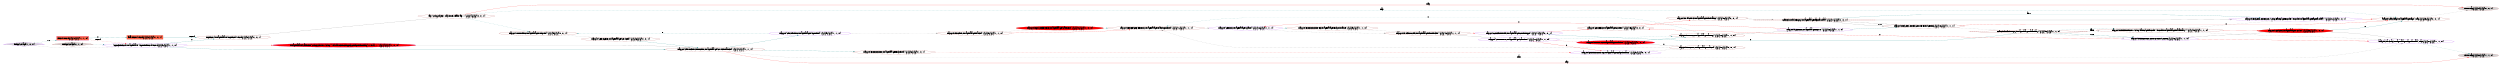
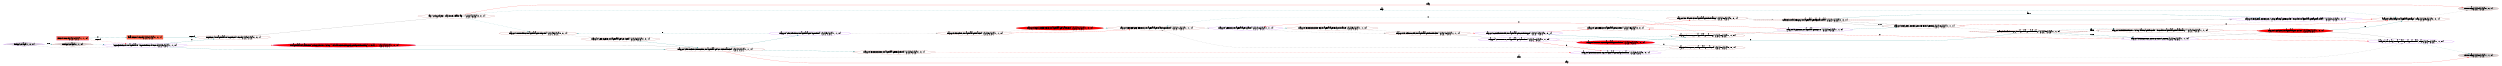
  digraph {
    rankdir=LR
    node [color=brown fillcolor=white shape=ellipse style=filled]
    edge [color=gray40 style=solid]
    n1 [color=purple label="map.put(CONTENT_TYPE,storageData.getContentType())@@@14@@@['0', '0', '1']"]
    n2 [label="map.put(CONTENT,storageData.getContent())@@@15@@@['0', '0', '1']"]
    n3 [label="map.put(TIMESTAMP,storageData.getTimestamp())@@@16@@@['0', '0', '1']"]
    n4 [color=purple label="map.put(TAGS_RAW_DATA,new String(Base64.getEncoder().encode(storageData.getTagsRawData())))@@@21@@@['0', '0', '1']"]
    n5 [label="analysisSearchTag(storageData.getTags(),map)@@@23@@@['0', '0', '1']"]
    n6 [fillcolor=lightgray label="return map@@@24@@@['0', '0', '1']"]
    n7 [label="map.put(LATENCY,storageData.getLatency())@@@12@@@['1', '1', '0']"]
    n8 [label="map.put(TRACE_SEGMENT_ID,storageData.getTraceSegmentId())@@@11@@@['1', '1', '1']"]
    n9 [color=purple label="map.put(IS_ERROR,storageData.getIsError())@@@13@@@['1', '1', '0']"]
    n10 [color=purple label="map.put(SPAN_ID,storageData.getSpanId())@@@12@@@['1', '1', '1']"]
    n11 [label="map.put(TAGS_RAW_DATA,Const.EMPTY_STRING)@@@18@@@['1', '1', '1']"]
    n12 [color=purple label="map.put(DATA_BINARY,Const.EMPTY_STRING)@@@16@@@['1', '1', '0']"]
    n13 [color=purple label="analysisSearchTag(storageData.getTagsRawData(),map)@@@21@@@['1', '1', '0']"]
    n14 [fillcolor=red label="map.put(VERSION,storageData.getVersion())@@@26@@@['1', '0', '0']"]
    n15 [fillcolor=lightgray label="return map@@@22@@@['1', '1', '0']"]
    n16 [color=purple label="map.put(ENDPOINT_NAME,storageData.getEndpointName())@@@9@@@['0', '0', '1']"]
    n17 [label="map.put(TRACE_ID,storageData.getTraceId())@@@10@@@['0', '0', '1']"]
    n18 [color=purple fillcolor=lightgray label="entity2Storage['1', '0', '0']" shape=diamond]
    n19 [color=purple label="SegmentRecord storageData = (SegmentRecord)record@@@3@@@['1', '1', '0']"]
    n20 [color=purple fillcolor=tomato label="Record record@@@2@@@['1', '1', '0']" shape=box]
    n21 [label="LogRecord storageData = (LogRecord)record@@@3@@@['0', '0', '1']"]
    n22 [label="map.put(SERVICE_INSTANCE_ID,storageData.getServiceInstanceId())@@@7@@@['1', '1', '1']"]
    n23 [color=purple fillcolor=red label="storageData.setStatement(Strings.join(new String((((edu.fdu.CPPDG.tinypdg.pe.ExpressionInfo@117e04d,\" - \"))@@@4@@@['1', '0', '0']"]
    n24 [fillcolor=tomato label="final Record record@@@2@@@['0', '0', '1']" shape=box]
    n25 [label="CollectionUtils.isEmpty(storageData.getDataBinary())@@@15@@@['1', '1', '0']" shape=diamond]
    n26 [label="map.put(DATA_BINARY,new String(Base64.getEncoder().encode(storageData.getDataBinary())))@@@19@@@['1', '1', '0']"]
    n27 [color=purple label="map.put(SEGMENT_ID,storageData.getSegmentId())@@@5@@@['1', '1', '0']"]
    n28 [label="map.put(TRACE_ID,storageData.getTraceId())@@@6@@@['1', '1', '0']"]
    n29 [label="map.put(UNIQUE_ID,storageData.getUniqueId())@@@5@@@['0', '0', '1']"]
    n30 [fillcolor=red label="map.put(TopN.STATEMENT,storageData.getStatement())@@@10@@@['1', '0', '0']"]
    n31 [label="map.put(SERVICE_ID,storageData.getServiceId())@@@6@@@['0', '0', '1']"]
    n32 [label="Map<String,Object> map = new HashMap<>()@@@4@@@['0', '0', '1']"]
    n33 [label="map.put(ENDPOINT_NAME,storageData.getEndpointName())@@@9@@@['1', '1', '0']"]
    n34 [label="map.put(TIME_BUCKET,storageData.getTimeBucket())@@@13@@@['1', '1', '1']"]
    n35 [color=purple label="map.put(START_TIME,storageData.getStartTime())@@@11@@@['1', '1', '0']"]
    n36 [label="map.put(ENDPOINT_ID,storageData.getEndpointId())@@@8@@@['0', '0', '1']"]
    n37 [color=purple fillcolor=red label="map.put(END_TIME,storageData.getEndTime())@@@16@@@['1', '0', '0']"]
    n38 [label="CollectionUtils.isEmpty(storageData.getTagsRawData())@@@17@@@['0', '0', '1']" shape=diamond]
    n39 [fillcolor=lightgray label="entity2Storage['0', '1', '0']" shape=diamond]
    n1 -> n2 [color=red]
    n2 -> n3 [color=red]
    n3 -> n38
    n4 -> n5 [color=red]
    n5 -> n6 [style=dashed]
    n7 -> n8 [color=teal label=0 style=dashed]
    n7 -> n9
    n8 -> n10 [style=dashed]
    n9 -> n10 [color=red label=0]
    n9 -> n11 [color=teal]
    n10 -> n33 [color=teal style=dashed]
    n10 -> n34 [style=dashed]
    n11 -> n5 [color=red]
    n11 -> n25 [style=dashed]
    n12 -> n2 [color=red label=0]
    n12 -> n13 [color=red]
    n12 -> n14
    n13 -> n15 [color=teal style=dashed]
    n14 -> n5 [color=teal label=0]
    n14 -> n13
    n16 -> n17 [style=dashed]
    n17 -> n8 [style=dashed]
    n18 -> n19 [style=dashed]
-   n18 -> n20 [color=teal label=true style=dashed]
+   n18 -> n39 [color=teal label=true style=dashed]
    n19 -> n21 [color=teal label=0]
    n19 -> n22 [color=teal]
    n19 -> n23 [color=red]
    n20 -> n19 [color=red label=record style=dashed]
    n20 -> n24 [color=teal label=0]
    n21 -> n32
    n22 -> n13 [label=map style=dashed]
    n22 -> n15 [color=red label=map]
    n22 -> n27 [color=teal]
    n22 -> n36 [color=teal]
    n23 -> n22
    n24 -> n21 [color=teal label=record]
    n25 -> n1 [color=teal label=0]
    n25 -> n12 [style=dashed]
    n25 -> n12 [color=teal label=true]
    n25 -> n26 [label=false style=dashed]
    n25 -> n26 [color=teal style=dashed]
    n26 -> n4 [label=0 style=dashed]
    n26 -> n13 [style=dashed]
    n26 -> n14 [color=red]
    n27 -> n28 [style=dashed]
    n27 -> n29 [color=teal label=0 style=dashed]
    n28 -> n8 [color=red]
    n28 -> n30 [style=dashed]
    n29 -> n31 [style=dashed]
    n30 -> n8 [color=teal style=dashed]
    n31 -> n22 [color=teal]
    n32 -> n5 [color=teal label=map style=dashed]
    n32 -> n6 [color=red label=map]
    n32 -> n29 [color=teal style=dashed]
    n33 -> n34 [style=dashed]
    n34 -> n1 [color=red]
    n34 -> n35
    n35 -> n7 [color=teal style=dashed]
    n35 -> n16 [color=red label=0]
    n35 -> n37 [color=red style=dashed]
    n36 -> n16 [color=red style=dashed]
    n37 -> n7 [color=teal]
    n37 -> n17 [label=0]
    n38 -> n4
    n38 -> n4 [color=teal label=false]
    n38 -> n11
    n38 -> n11 [label=true]
    n39 -> n19 [color=teal style=dashed]
  }
